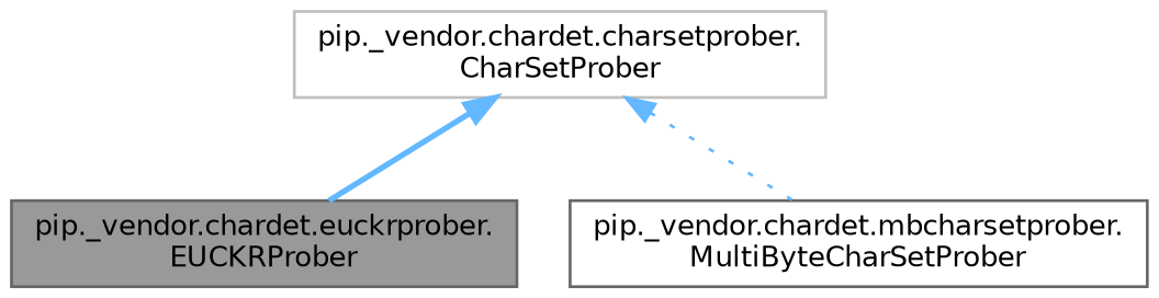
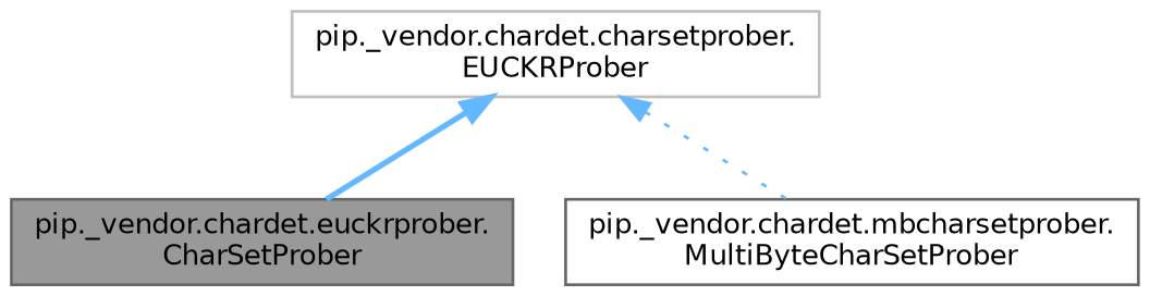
  digraph {
    node [color=gray40 fillcolor=white fontname=Helvetica fontsize=10 shape=box style=filled]
    edge [color=steelblue1 dir=back fontname=Helvetica fontsize=10 labelfontname=Helvetica labelfontsize=10]
-   n1 [fillcolor=grey60 fontcolor=black height=0.2 label="pip._vendor.chardet.euckrprober.\lEUCKRProber" width=0.4]
+   n1 [fillcolor=grey60 fontcolor=black height=0.2 label="pip._vendor.chardet.euckrprober.\lCharSetProber" width=0.4]
    n2 [height=0.2 label="pip._vendor.chardet.mbcharsetprober.\lMultiByteCharSetProber" width=0.4]
-   n3 [color=grey75 height=0.2 label="pip._vendor.chardet.charsetprober.\lCharSetProber" width=0.4]
+   n3 [color=grey75 height=0.2 label="pip._vendor.chardet.charsetprober.\lEUCKRProber" width=0.4]
    n3 -> n1 [style=bold]
    n3 -> n2 [style=dotted]
  }
